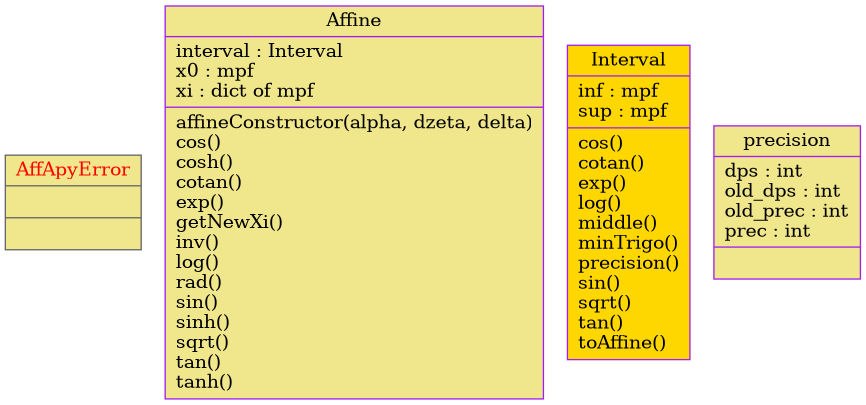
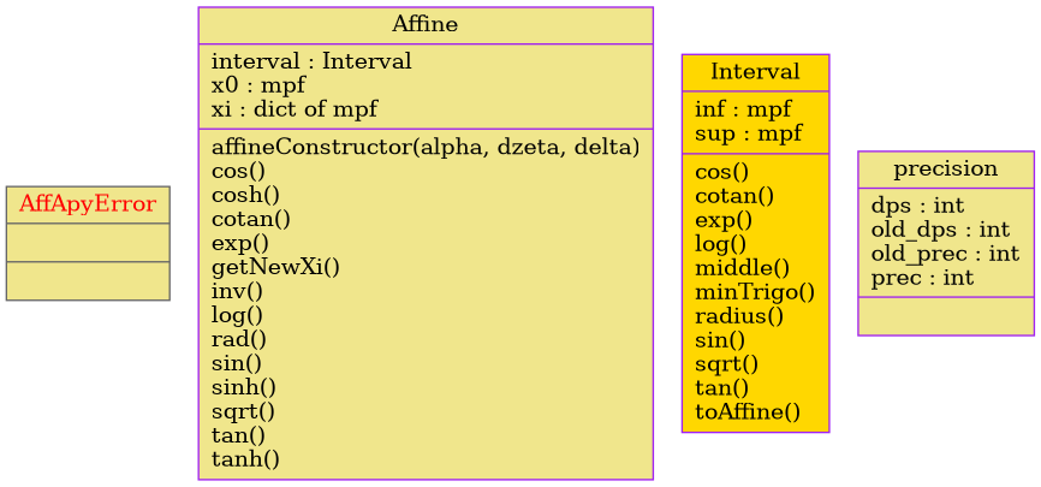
  digraph {
    rankdir=BT
    node [shape=record style=filled fillcolor=khaki color=purple]
    n1 [fontcolor=red label="{AffApyError|\l|}" color=gray40]
    n2 [label="{Affine|interval : Interval\lx0 : mpf\lxi : dict of mpf\l|affineConstructor(alpha, dzeta, delta)\lcos()\lcosh()\lcotan()\lexp()\lgetNewXi()\linv()\llog()\lrad()\lsin()\lsinh()\lsqrt()\ltan()\ltanh()\l}"]
-   n3 [label="{Interval|inf : mpf\lsup : mpf\l|cos()\lcotan()\lexp()\llog()\lmiddle()\lminTrigo()\lprecision()\lsin()\lsqrt()\ltan()\ltoAffine()\l}" fillcolor=gold]
+   n3 [label="{Interval|inf : mpf\lsup : mpf\l|cos()\lcotan()\lexp()\llog()\lmiddle()\lminTrigo()\lradius()\lsin()\lsqrt()\ltan()\ltoAffine()\l}" fillcolor=gold]
    n4 [label="{precision|dps : int\lold_dps : int\lold_prec : int\lprec : int\l|}"]
  }
